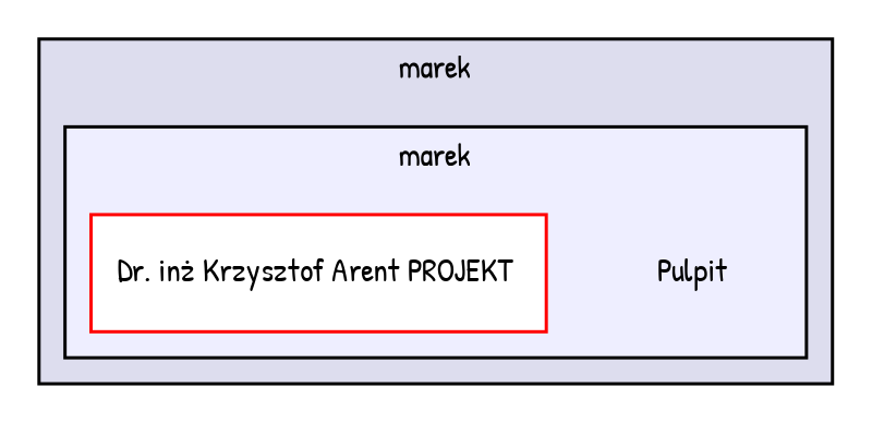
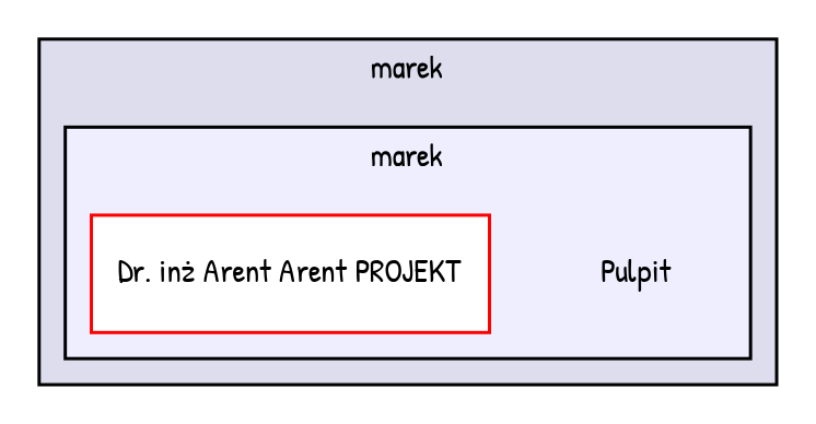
  digraph {
    compound=true
    fontname="Patrick Hand"
    node [fontname="Patrick Hand" fontsize=10]
    n1 [label=Pulpit shape=plaintext]
-   n2 [color=red fillcolor=white label="Dr. inż Krzysztof Arent PROJEKT " shape=box style=filled]
+   n2 [color=red fillcolor=white label="Dr. inż Arent Arent PROJEKT" shape=box style=filled]
    subgraph cluster_1 {
      bgcolor="#ddddee"
      fontsize=10
      label=marek
      pencolor=black
      subgraph cluster_2 {
        bgcolor="#eeeeff"
        fontsize=10
        pencolor=black
        n1
        n2
      }
    }
  }
